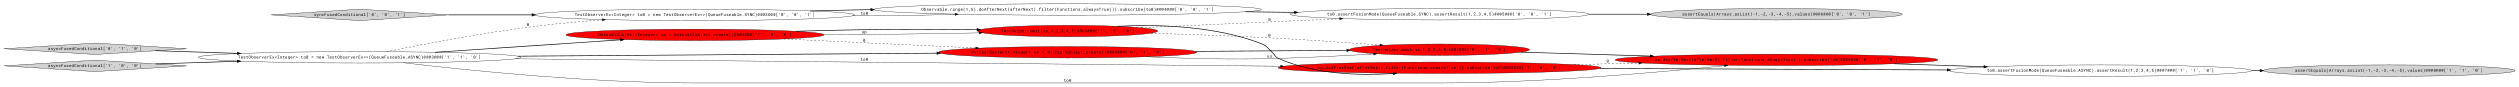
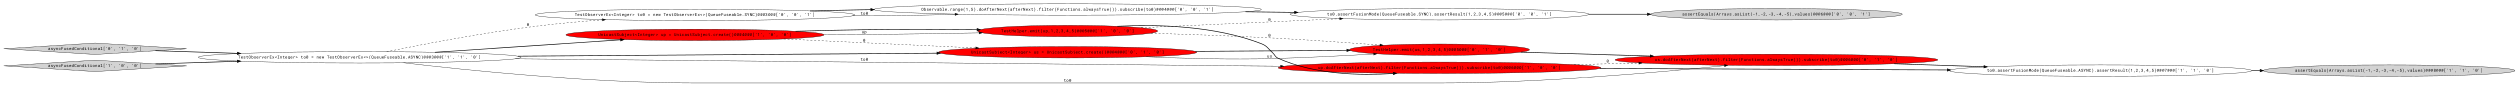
  digraph {
    rankdir=LR
    fontname="Roboto Mono"
    node [fillcolor=red shape=ellipse style=filled fontname="Roboto Mono"]
    edge [style=bold fontname="Roboto Mono"]
    n1 [label="TestHelper.emit(us,1,2,3,4,5)@@@5@@@['0', '1', '0']"]
    n2 [label="us.doAfterNext(afterNext).filter(Functions.alwaysTrue()).subscribe(to0)@@@6@@@['0', '1', '0']"]
    n3 [fillcolor=lightgray label="asyncFusedConditional['0', '1', '0']" shape=diamond]
    n4 [fillcolor=white label="TestObserverEx<Integer> to0 = new TestObserverEx<>(QueueFuseable.ASYNC)@@@3@@@['1', '1', '0']"]
    n5 [label="TestHelper.emit(up,1,2,3,4,5)@@@5@@@['1', '0', '0']"]
    n6 [label="up.doAfterNext(afterNext).filter(Functions.alwaysTrue()).subscribe(to0)@@@6@@@['1', '0', '0']"]
    n7 [fillcolor=white label="to0.assertFusionMode(QueueFuseable.SYNC).assertResult(1,2,3,4,5)@@@5@@@['0', '0', '1']"]
    n8 [fillcolor=lightgray label="assertEquals(Arrays.asList(-1,-2,-3,-4,-5),values)@@@6@@@['0', '0', '1']"]
    n9 [fillcolor=lightgray label="asyncFusedConditional['1', '0', '0']" shape=diamond]
    n10 [fillcolor=white label="to0.assertFusionMode(QueueFuseable.ASYNC).assertResult(1,2,3,4,5)@@@7@@@['1', '1', '0']"]
    n11 [fillcolor=lightgray label="assertEquals(Arrays.asList(-1,-2,-3,-4,-5),values)@@@8@@@['1', '1', '0']"]
-   n12 [fillcolor=lightgray label="syncFusedConditional['0', '0', '1']" shape=diamond]
    n13 [fillcolor=white label="TestObserverEx<Integer> to0 = new TestObserverEx<>(QueueFuseable.SYNC)@@@3@@@['0', '0', '1']"]
    n14 [label="UnicastSubject<Integer> up = UnicastSubject.create()@@@4@@@['1', '0', '0']"]
    n15 [label="UnicastSubject<Integer> us = UnicastSubject.create()@@@4@@@['0', '1', '0']"]
    n16 [fillcolor=white label="Observable.range(1,5).doAfterNext(afterNext).filter(Functions.alwaysTrue()).subscribe(to0)@@@4@@@['0', '0', '1']"]
    n1 -> n2
    n2 -> n10
    n3 -> n4
    n4 -> n2 [label=to0 style=solid]
    n4 -> n6 [label=to0 style=solid]
    n4 -> n13 [label=0 style=dashed]
    n4 -> n14
    n4 -> n15
    n5 -> n1 [label=0 style=dashed]
    n5 -> n6
    n5 -> n7 [label=0 style=dashed]
    n6 -> n2 [label=0 style=dashed]
    n6 -> n10
    n7 -> n8
    n9 -> n4
    n10 -> n11
-   n12 -> n13
    n13 -> n16
    n13 -> n16 [label=to0 style=solid]
    n14 -> n5 [label=up style=solid]
    n14 -> n5
    n14 -> n15 [label=0 style=dashed]
    n15 -> n1 [label=us style=solid]
    n15 -> n1
    n16 -> n7
  }
